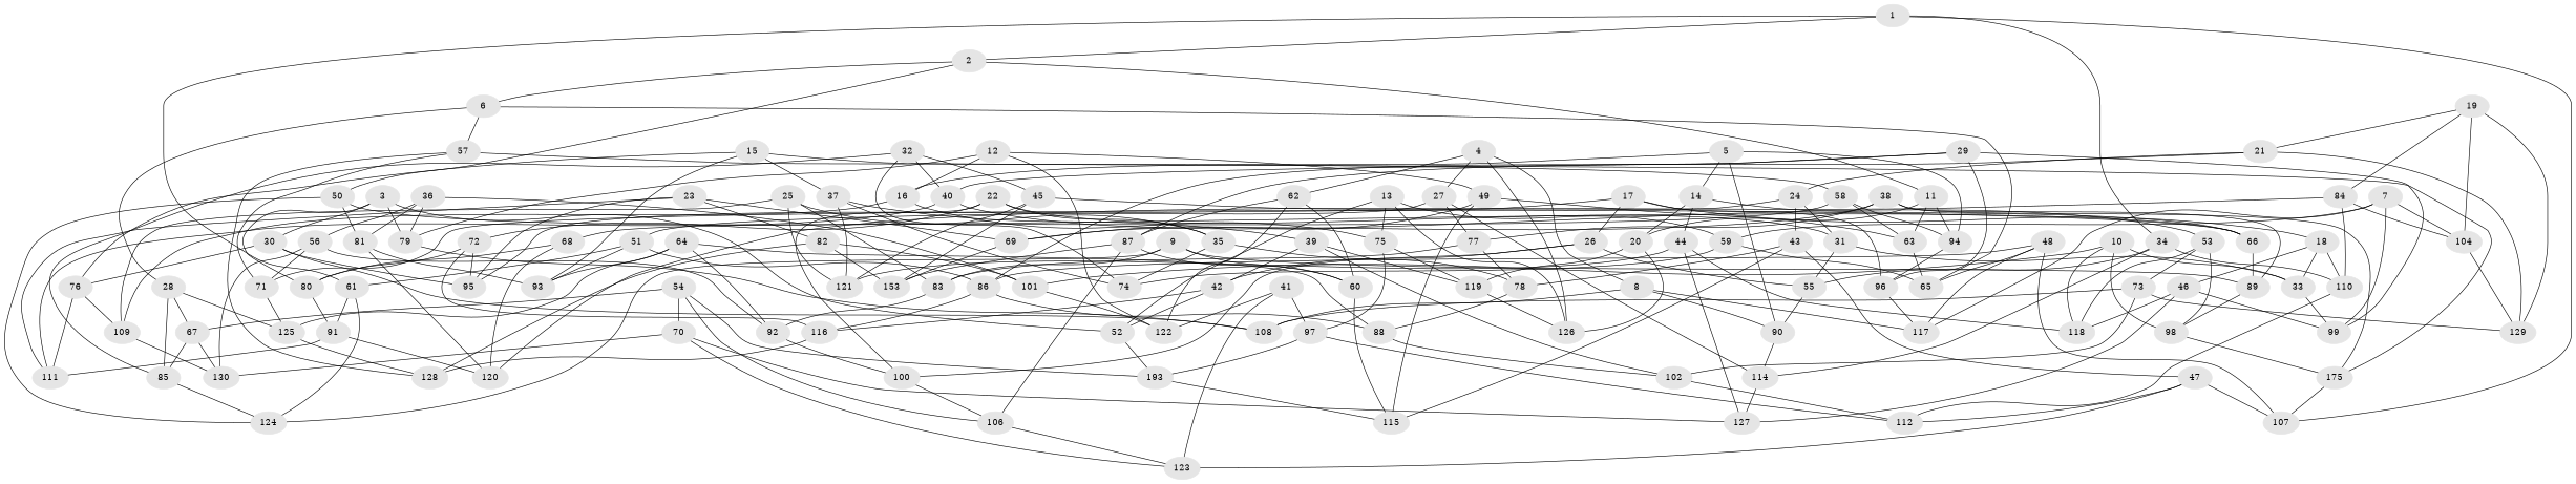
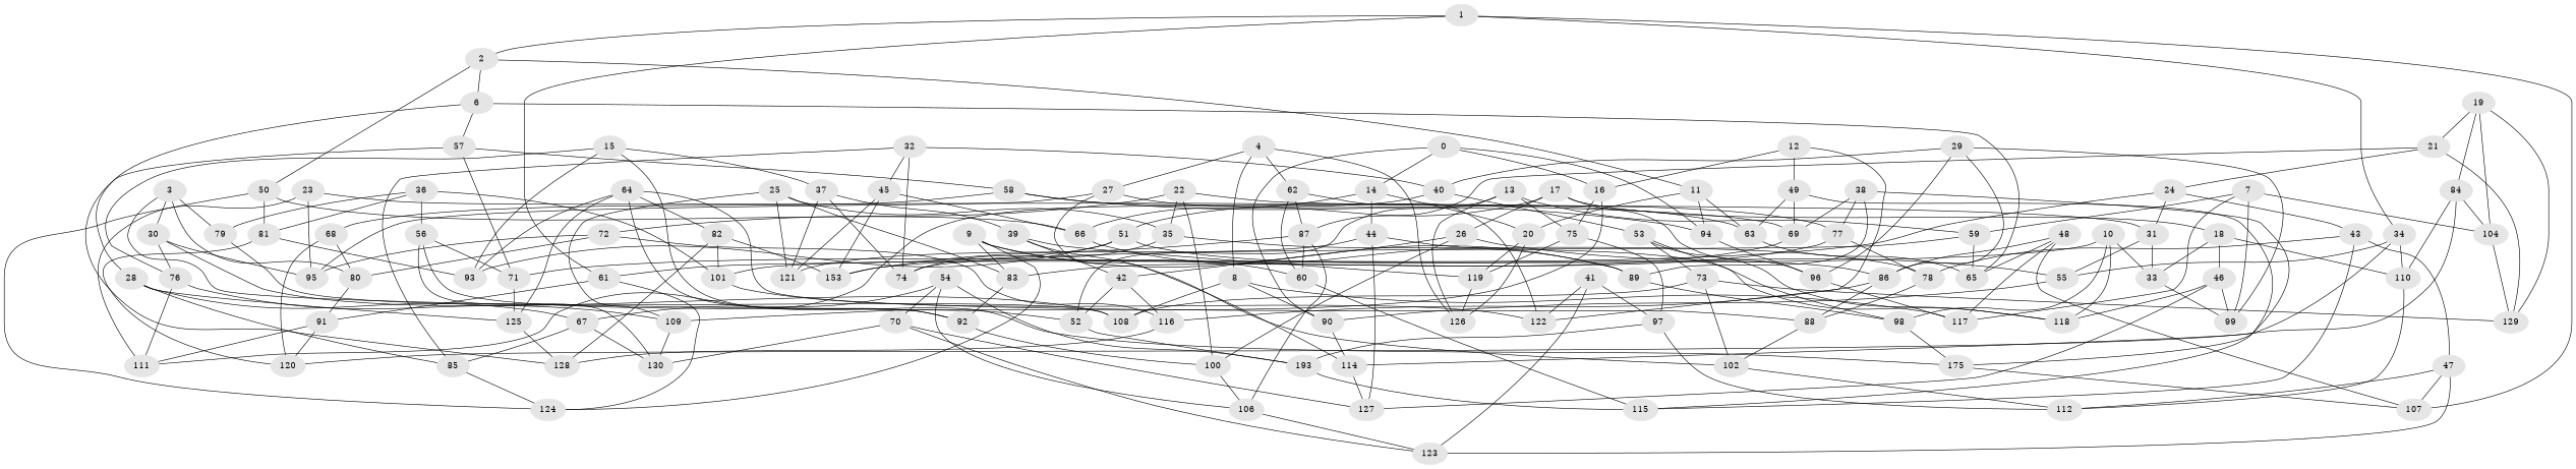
  graph {
    fontname="DejaVu Serif"
    node [color=gray90 fontname="DejaVu Serif" style=filled]
    edge [fontname="DejaVu Serif"]
    1
    2
    34
    61
    107
    6
    11
    50
    110
    55
    114
    124
    91
    28
    57
    65
    94
    20
    63
    66
    81
    3
    30
    52
    79
    80
    108
    76
    95
    n30 [label=193]
    4
    8
    27
    62
    126
    90
    117
    77
    122
    87
-   5
+   5 [label=0]
    14
    16
    44
    75
    109
    96
    67
    85
    125
    71
    58
    128
    7
    59
    99
    104
    74
    129
    9
    60
    83
    89
    115
    92
    98
    10
    33
    101
    118
    n71 [label=175]
    119
    12
    49
    69
    13
    97
    121
    127
    15
    37
    93
    39
    111
    130
    17
    18
    26
    51
    46
    100
    42
    86
    112
    19
    21
    84
    24
    120
    31
    43
    n102 [label=153]
    106
    22
    35
    72
    78
    116
    23
    82
    47
    25
    29
    40
    53
    88
    32
    45
    36
    56
    102
    38
    73
    41
    123
    48
    68
    54
    70
    64
    1 -- 2
    1 -- 34
    1 -- 61
    1 -- 107
    2 -- 6
    2 -- 11
    2 -- 50
    34 -- 110
    34 -- 55
    34 -- 114
    61 -- 124
    61 -- 91
    6 -- 28
    6 -- 57
    6 -- 65
    11 -- 94
    11 -- 20
    11 -- 63
    50 -- 124
    50 -- 66
    50 -- 81
    110 -- 112
    55 -- 90
    114 -- 127
    91 -- 111
    91 -- 120
    28 -- 67
    28 -- 85
    28 -- 125
    57 -- 71
    57 -- 58
    57 -- 128
    94 -- 96
    20 -- 126
    20 -- 119
    63 -- 65
    66 -- 89
    81 -- 93
    81 -- 120
    3 -- 30
    3 -- 52
    3 -- 79
    3 -- 80
    30 -- 108
    30 -- 76
    30 -- 95
    52 -- n30
    79 -- 108
    80 -- 91
    76 -- 109
    76 -- 111
    n30 -- 115
    4 -- 8
    4 -- 27
    4 -- 62
    4 -- 126
    8 -- 108
    8 -- 90
    8 -- 117
    27 -- 114
    27 -- 95
    27 -- 77
    62 -- 122
    62 -- 87
    90 -- 114
    77 -- 83
    77 -- 78
    87 -- 60
    87 -- n102
    87 -- 106
    5 -- 94
    5 -- 90
    5 -- 14
    5 -- 16
    14 -- 20
    14 -- 66
    14 -- 44
    16 -- 75
    16 -- 109
    44 -- 118
    44 -- 121
    44 -- 127
    75 -- 119
    75 -- 97
    109 -- 130
    96 -- 117
    67 -- 85
    67 -- 130
    85 -- 124
    125 -- 128
    71 -- 125
    58 -- 94
    58 -- 63
    58 -- 68
    7 -- 117
    7 -- 59
    7 -- 99
    7 -- 104
    59 -- 65
    59 -- 74
    104 -- 129
    9 -- 124
    9 -- 60
    9 -- 83
    9 -- 89
    60 -- 62
    60 -- 115
    83 -- 92
    89 -- 98
    92 -- 100
    98 -- n71
    10 -- 98
    10 -- 33
    10 -- 101
    10 -- 118
    33 -- 99
    101 -- 122
    n71 -- 107
    119 -- 126
-   12 -- 79
    12 -- 122
    12 -- 16
    12 -- 49
    49 -- 63
    49 -- 115
    49 -- 69
    69 -- n102
    13 -- 52
    13 -- 126
    13 -- 75
    13 -- 59
    97 -- n30
    97 -- 112
    15 -- 76
    15 -- n71
    15 -- 37
    15 -- 93
    37 -- 74
    37 -- 121
    37 -- 39
    39 -- 119
    39 -- 42
    39 -- 102
    17 -- 96
    17 -- 18
    17 -- 26
    17 -- 51
    18 -- 110
    18 -- 33
    18 -- 46
    26 -- 55
    26 -- 100
    26 -- 42
    51 -- 61
    51 -- 93
    51 -- 86
    46 -- 99
    46 -- 118
    46 -- 127
    100 -- 106
    42 -- 52
    42 -- 116
    86 -- 116
    86 -- 88
    19 -- 104
    19 -- 129
    19 -- 21
    19 -- 84
    21 -- 87
    21 -- 129
    21 -- 24
    84 -- 110
    84 -- 104
    84 -- 120
    24 -- 71
    24 -- 31
    24 -- 43
    31 -- 55
    31 -- 33
    43 -- 115
    43 -- 78
    43 -- 47
    106 -- 123
    22 -- 100
    22 -- 31
    22 -- 35
    22 -- 72
    35 -- 74
    35 -- 78
    72 -- 80
    72 -- 95
    72 -- 116
    78 -- 88
    116 -- 128
    23 -- 95
    23 -- 69
    23 -- 111
-   23 -- 82
+   64 -- 82
    82 -- 128
    82 -- 101
    82 -- n102
    47 -- 107
    47 -- 112
    47 -- 123
    25 -- 109
    25 -- 83
    25 -- 121
    25 -- 35
    29 -- 96
    29 -- 99
    29 -- 86
    29 -- 40
    40 -- 111
    40 -- 53
    53 -- 98
    53 -- 118
    53 -- 73
    88 -- 102
    32 -- 85
    32 -- 74
    32 -- 40
    32 -- 45
    45 -- 66
    45 -- 121
    45 -- n102
    36 -- 81
    36 -- 79
    36 -- 101
    36 -- 56
    56 -- 71
    56 -- 92
    56 -- 130
    102 -- 112
    38 -- 77
    38 -- 89
    38 -- n71
    38 -- 69
    73 -- 108
    73 -- 129
    73 -- 102
    41 -- 122
    41 -- 97
    41 -- 123
    48 -- 107
    48 -- 65
    48 -- 117
    48 -- 86
    68 -- 80
    68 -- 120
    54 -- n30
    54 -- 67
    54 -- 106
    54 -- 70
    70 -- 127
    70 -- 130
    70 -- 123
    64 -- 125
    64 -- 92
    64 -- 93
    64 -- 88
  }
